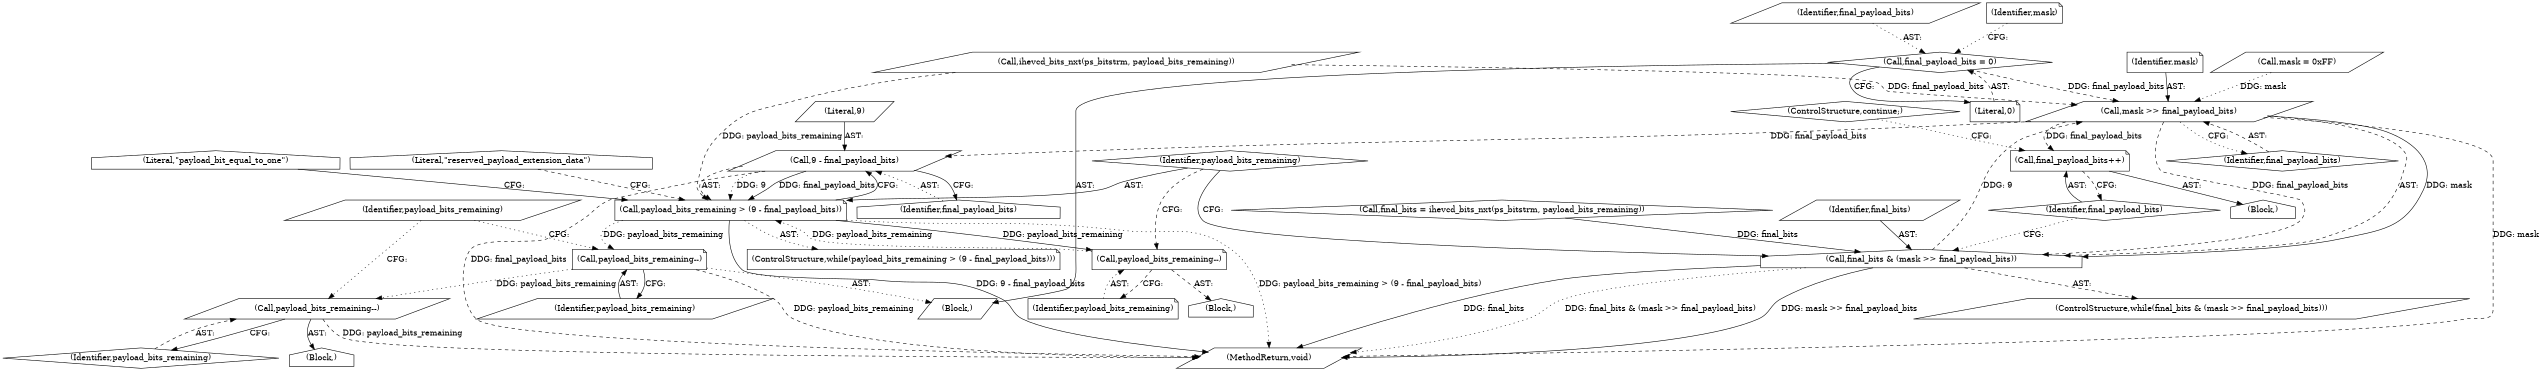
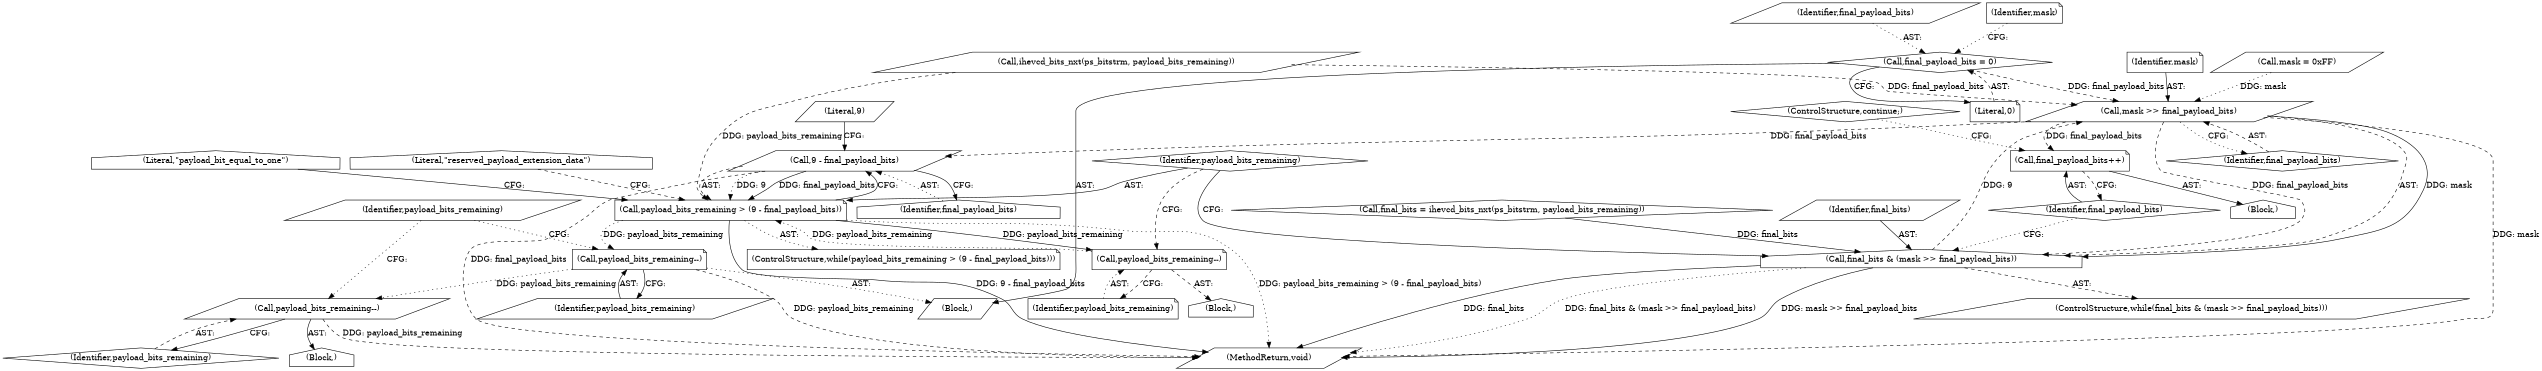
  digraph {
    node [shape=parallelogram]
    edge [style=solid]
    n1 [label="(Call,final_payload_bits = 0)" shape=diamond]
    n2 [label="(Call,mask >> final_payload_bits)"]
    n3 [label="(Literal,0)" shape=note]
    n4 [label="(Block,)"]
    n5 [label="(Call,final_bits & (mask >> final_payload_bits))" shape=house]
    n6 [label="(Call,final_payload_bits++)" shape=note]
    n7 [label="(Call,9 - final_payload_bits)"]
    n8 [label="(Identifier,final_payload_bits)" shape=diamond]
    n9 [label="(MethodReturn,void)"]
    n10 [label="(ControlStructure,while(final_bits & (mask >> final_payload_bits)))"]
    n11 [label="(Block,)" shape=house]
    n12 [label="(Identifier,final_payload_bits)" shape=diamond]
    n13 [label="(Call,payload_bits_remaining > (9 - final_payload_bits))" shape=note]
    n14 [label="(Identifier,final_payload_bits)" shape=house]
    n15 [label="(Call,payload_bits_remaining--)" shape=note]
    n16 [label="(Call,payload_bits_remaining--)" shape=note]
    n17 [label="(ControlStructure,while(payload_bits_remaining > (9 - final_payload_bits)))" shape=note]
    n18 [label="(Block,)" shape=house]
    n19 [label="(Identifier,payload_bits_remaining)" shape=note]
    n20 [label="(Call,payload_bits_remaining--)"]
    n21 [label="(Identifier,payload_bits_remaining)"]
    n22 [label="(Block,)" shape=house]
    n23 [label="(Identifier,payload_bits_remaining)" shape=diamond]
    n24 [label="(Call,final_bits = ihevcd_bits_nxt(ps_bitstrm, payload_bits_remaining))" shape=diamond]
    n25 [label="(Identifier,final_bits)"]
    n26 [label="(Literal,9)"]
    n27 [label="(ControlStructure,continue;)" shape=diamond]
    n28 [label="(Identifier,final_payload_bits)"]
    n29 [label="(Identifier,payload_bits_remaining)"]
    n30 [label="(Identifier,mask)" shape=note]
    n31 [label="(Call,ihevcd_bits_nxt(ps_bitstrm, payload_bits_remaining))"]
    n32 [label="(Identifier,mask)" shape=note]
    n33 [label="(Identifier,payload_bits_remaining)" shape=diamond]
    n34 [label="(Literal,\"reserved_payload_extension_data\")" shape=house]
    n35 [label="(Call,mask = 0xFF)"]
    n36 [label="(Literal,\"payload_bit_equal_to_one\")" shape=house]
    n1 -> n2 [label="DDG: final_payload_bits" style=dashed]
    n1 -> n3 [label="CFG: "]
    n1 -> n4 [label="AST: "]
    n2 -> n5 [label="AST: " style=dashed]
    n2 -> n5 [label="DDG: mask"]
    n2 -> n5 [label="DDG: final_payload_bits" style=dashed]
    n2 -> n6 [label="DDG: final_payload_bits" style=dashed]
    n2 -> n7 [label="DDG: final_payload_bits" style=dashed]
    n2 -> n8 [label="CFG: " style=dotted]
    n2 -> n9 [label="DDG: mask" style=dashed]
    n3 -> n1 [label="AST: " style=dashed]
    n5 -> n2 [label="DDG: 9" style=dashed]
    n5 -> n9 [label="DDG: mask >> final_payload_bits"]
    n5 -> n9 [label="DDG: final_bits"]
    n5 -> n9 [label="DDG: final_bits & (mask >> final_payload_bits)" style=dotted]
    n5 -> n10 [label="AST: " style=dashed]
    n6 -> n11 [label="AST: "]
    n6 -> n12 [label="CFG: " style=dashed]
    n7 -> n9 [label="DDG: final_payload_bits" style=dashed]
    n7 -> n13 [label="AST: " style=dashed]
    n7 -> n13 [label="DDG: 9" style=dotted]
    n7 -> n13 [label="DDG: final_payload_bits"]
    n7 -> n14 [label="CFG: "]
    n8 -> n2 [label="AST: " style=dashed]
    n12 -> n5 [label="CFG: " style=dotted]
    n12 -> n6 [label="AST: "]
    n13 -> n7 [label="CFG: "]
    n13 -> n9 [label="DDG: 9 - final_payload_bits"]
    n13 -> n9 [label="DDG: payload_bits_remaining > (9 - final_payload_bits)" style=dotted]
    n13 -> n15 [label="DDG: payload_bits_remaining"]
    n13 -> n16 [label="DDG: payload_bits_remaining" style=dotted]
    n13 -> n17 [label="AST: " style=dotted]
    n14 -> n7 [label="AST: " style=dotted]
    n15 -> n13 [label="DDG: payload_bits_remaining" style=dotted]
    n15 -> n18 [label="AST: " style=dashed]
    n15 -> n19 [label="CFG: " style=dashed]
    n16 -> n4 [label="AST: " style=dotted]
    n16 -> n9 [label="DDG: payload_bits_remaining" style=dashed]
    n16 -> n20 [label="DDG: payload_bits_remaining" style=dotted]
    n16 -> n21 [label="CFG: "]
    n19 -> n15 [label="AST: " style=dotted]
    n20 -> n9 [label="DDG: payload_bits_remaining" style=dashed]
    n20 -> n22 [label="AST: "]
    n20 -> n23 [label="CFG: "]
    n21 -> n16 [label="AST: "]
    n23 -> n20 [label="AST: " style=dashed]
    n24 -> n5 [label="DDG: final_bits"]
    n25 -> n5 [label="AST: "]
-   n26 -> n7 [label="AST: "]
+   n26 -> n7 [label="CFG: "]
    n27 -> n6 [label="CFG: " style=dotted]
    n28 -> n1 [label="AST: " style=dotted]
    n29 -> n16 [label="CFG: " style=dotted]
    n29 -> n20 [label="CFG: " style=dotted]
    n30 -> n2 [label="AST: "]
    n31 -> n2 [label="DDG: final_payload_bits" style=dashed]
    n31 -> n13 [label="DDG: payload_bits_remaining" style=dashed]
    n32 -> n1 [label="CFG: " style=dotted]
    n33 -> n5 [label="CFG: "]
    n33 -> n13 [label="AST: "]
    n33 -> n15 [label="CFG: " style=dashed]
    n34 -> n13 [label="CFG: " style=dashed]
    n35 -> n2 [label="DDG: mask" style=dotted]
    n36 -> n13 [label="CFG: "]
  }
